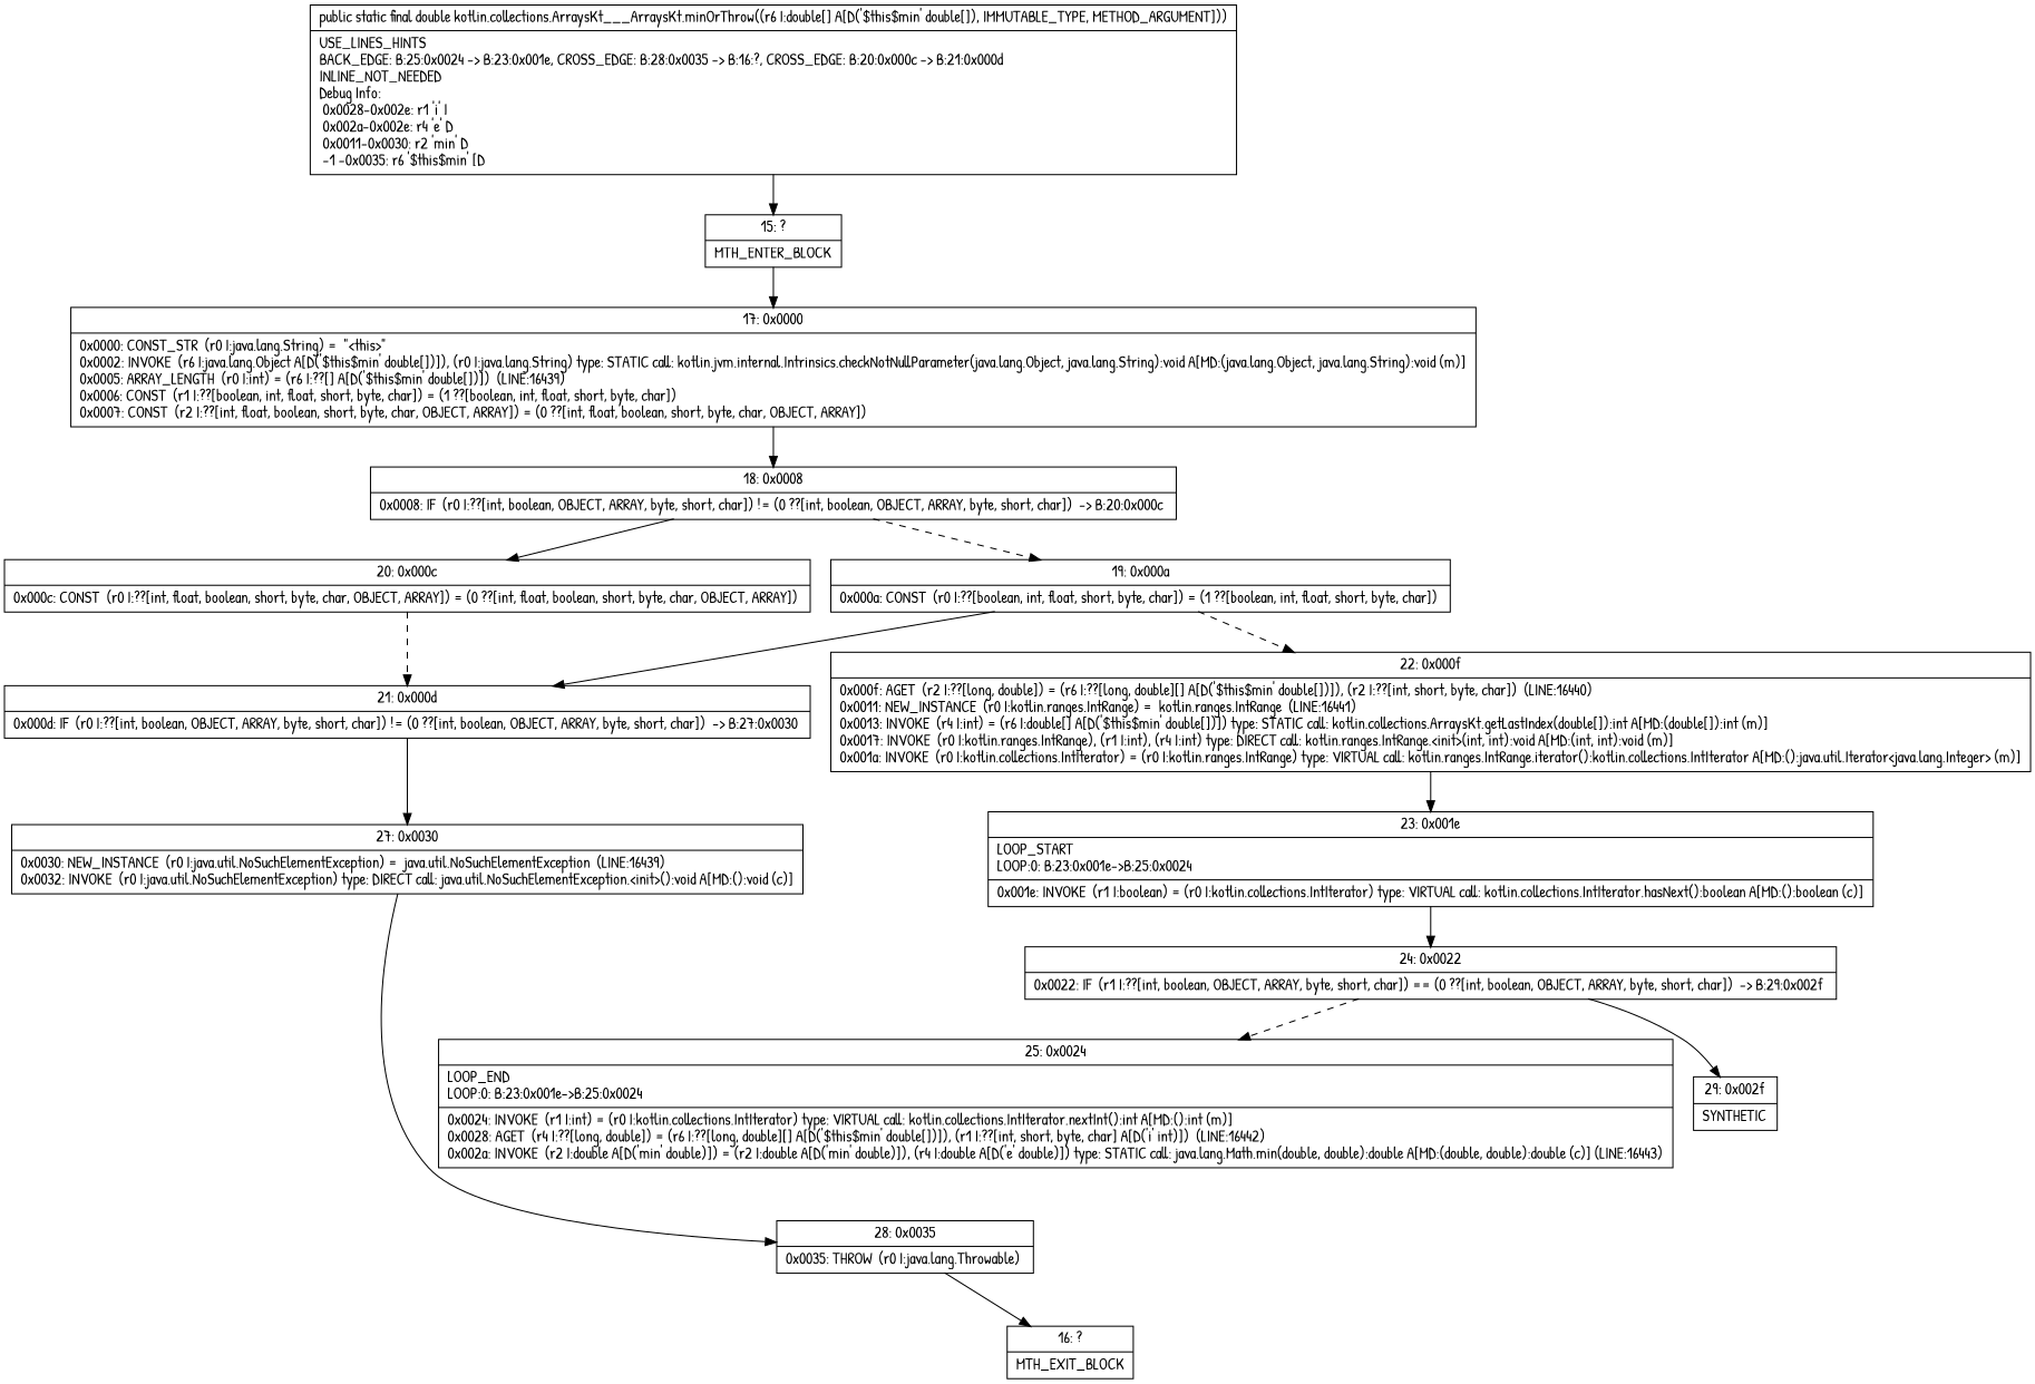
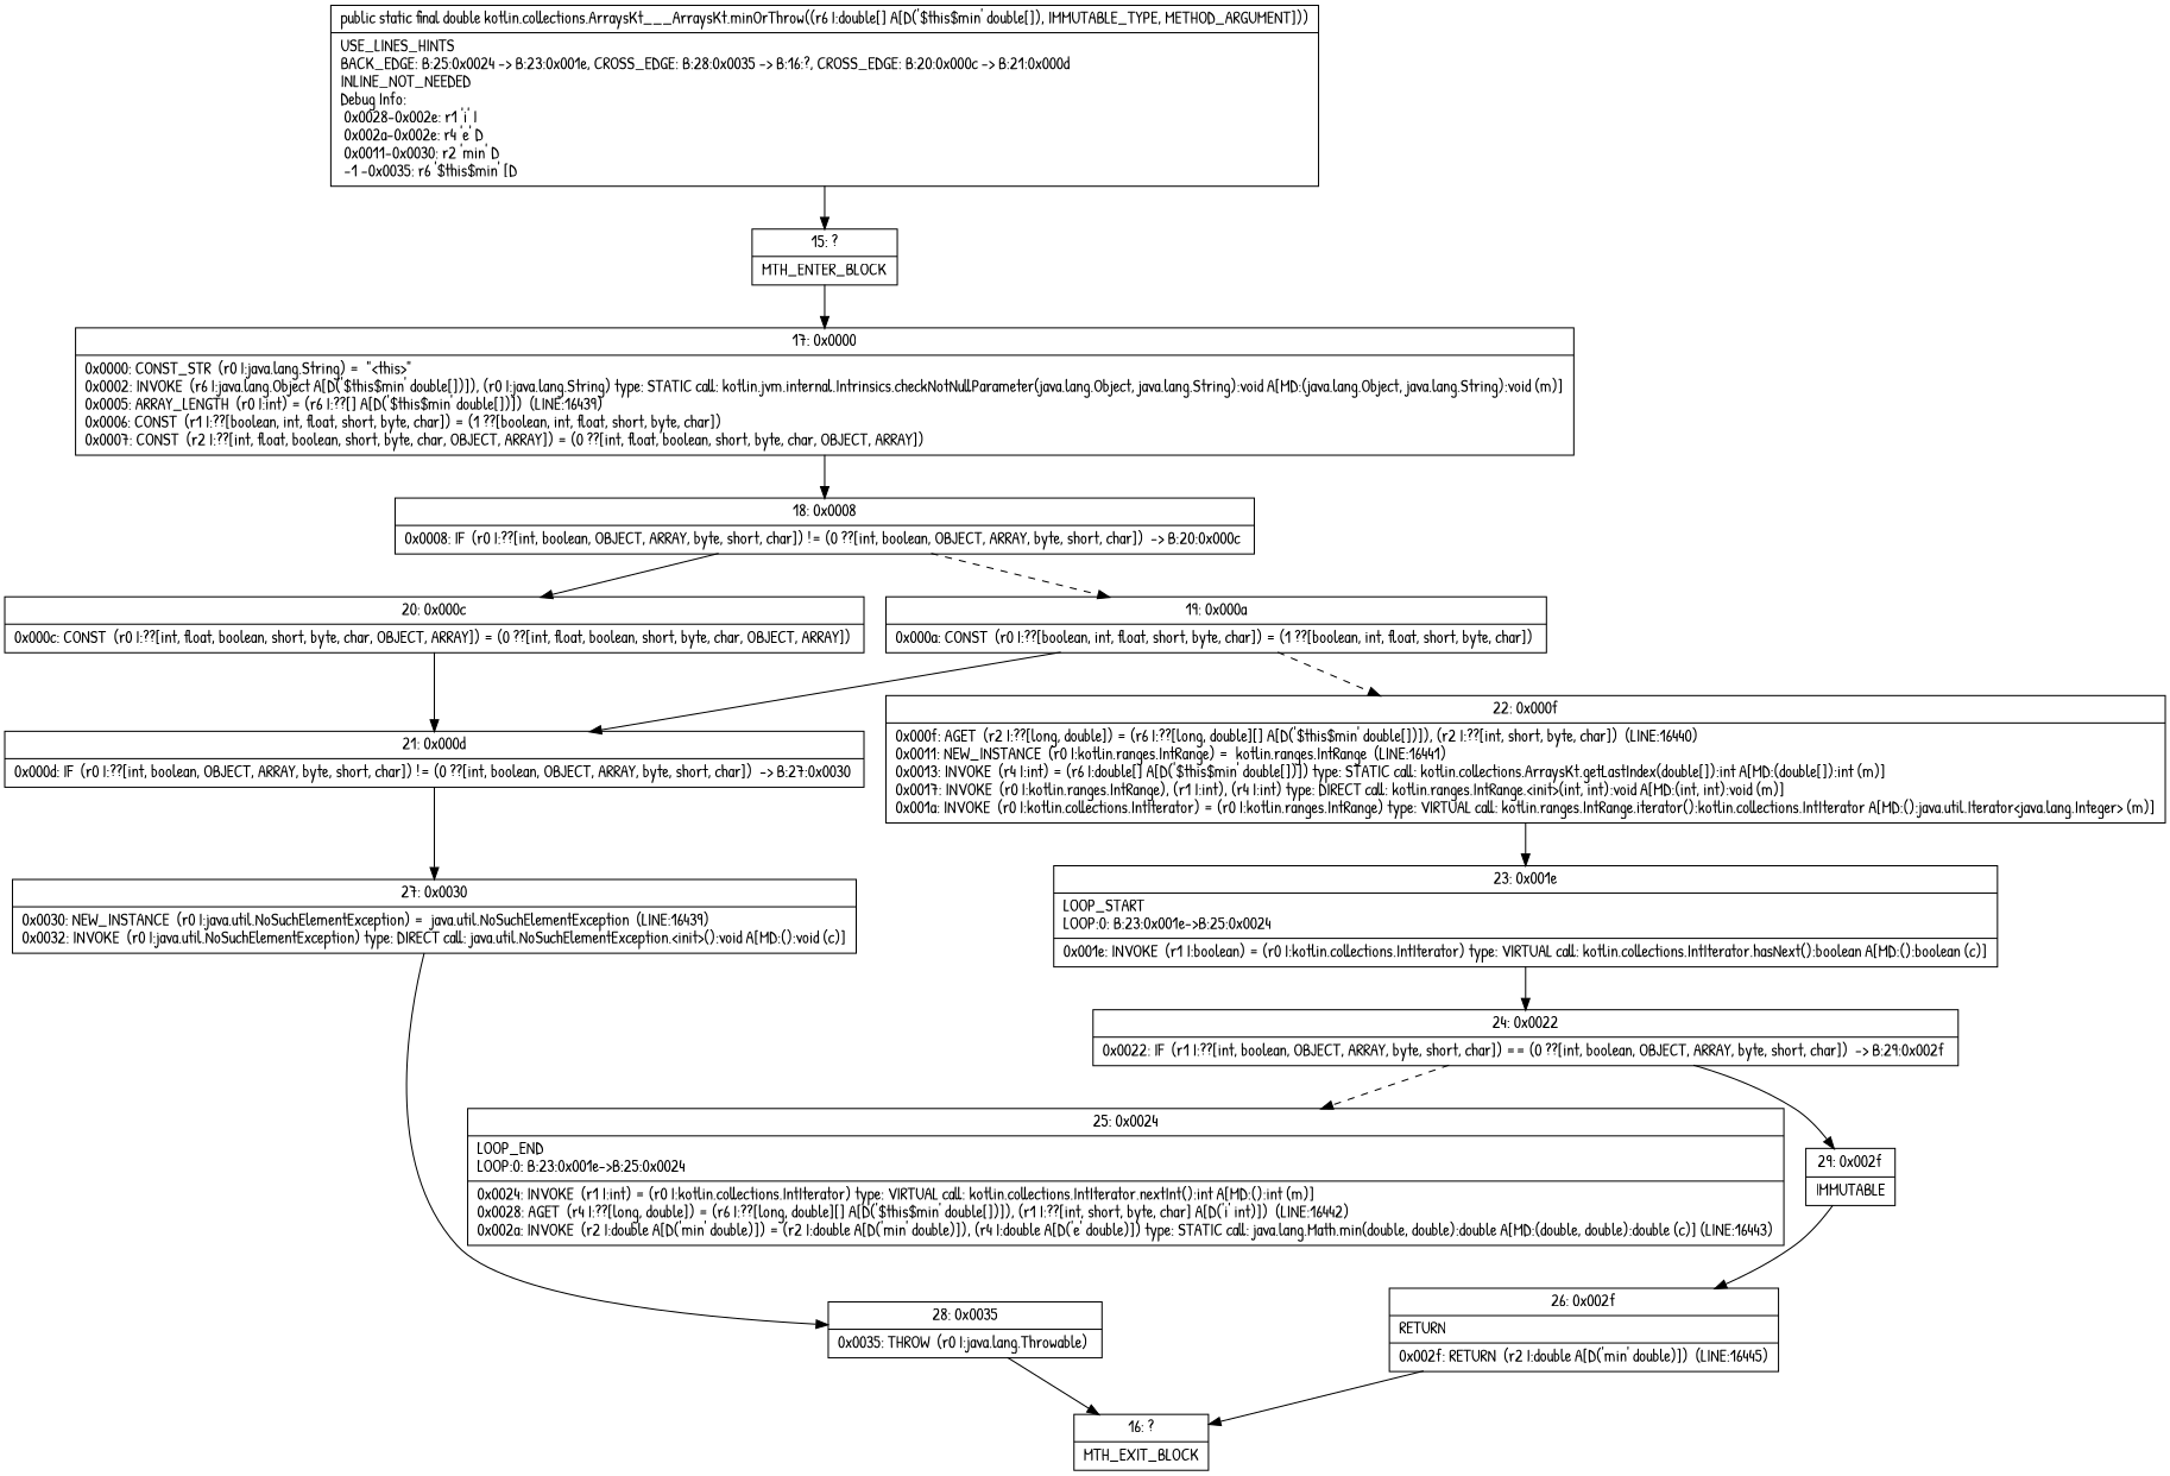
  digraph {
    fontname="Patrick Hand"
    node [fontname="Patrick Hand" shape=record]
    edge [fontname="Patrick Hand"]
    n1 [label="{15\:\ ?|MTH_ENTER_BLOCK\l}"]
    n2 [label="{17\:\ 0x0000|0x0000: CONST_STR  (r0 I:java.lang.String) =  \"\<this\>\" \l0x0002: INVOKE  (r6 I:java.lang.Object A[D('$this$min' double[])]), (r0 I:java.lang.String) type: STATIC call: kotlin.jvm.internal.Intrinsics.checkNotNullParameter(java.lang.Object, java.lang.String):void A[MD:(java.lang.Object, java.lang.String):void (m)]\l0x0005: ARRAY_LENGTH  (r0 I:int) = (r6 I:??[] A[D('$this$min' double[])])  (LINE:16439)\l0x0006: CONST  (r1 I:??[boolean, int, float, short, byte, char]) = (1 ??[boolean, int, float, short, byte, char]) \l0x0007: CONST  (r2 I:??[int, float, boolean, short, byte, char, OBJECT, ARRAY]) = (0 ??[int, float, boolean, short, byte, char, OBJECT, ARRAY]) \l}"]
    n3 [label="{18\:\ 0x0008|0x0008: IF  (r0 I:??[int, boolean, OBJECT, ARRAY, byte, short, char]) != (0 ??[int, boolean, OBJECT, ARRAY, byte, short, char])  \-\> B:20:0x000c \l}"]
    n4 [label="{19\:\ 0x000a|0x000a: CONST  (r0 I:??[boolean, int, float, short, byte, char]) = (1 ??[boolean, int, float, short, byte, char]) \l}"]
    n5 [label="{20\:\ 0x000c|0x000c: CONST  (r0 I:??[int, float, boolean, short, byte, char, OBJECT, ARRAY]) = (0 ??[int, float, boolean, short, byte, char, OBJECT, ARRAY]) \l}"]
    n6 [label="{21\:\ 0x000d|0x000d: IF  (r0 I:??[int, boolean, OBJECT, ARRAY, byte, short, char]) != (0 ??[int, boolean, OBJECT, ARRAY, byte, short, char])  \-\> B:27:0x0030 \l}"]
    n7 [label="{22\:\ 0x000f|0x000f: AGET  (r2 I:??[long, double]) = (r6 I:??[long, double][] A[D('$this$min' double[])]), (r2 I:??[int, short, byte, char])  (LINE:16440)\l0x0011: NEW_INSTANCE  (r0 I:kotlin.ranges.IntRange) =  kotlin.ranges.IntRange  (LINE:16441)\l0x0013: INVOKE  (r4 I:int) = (r6 I:double[] A[D('$this$min' double[])]) type: STATIC call: kotlin.collections.ArraysKt.getLastIndex(double[]):int A[MD:(double[]):int (m)]\l0x0017: INVOKE  (r0 I:kotlin.ranges.IntRange), (r1 I:int), (r4 I:int) type: DIRECT call: kotlin.ranges.IntRange.\<init\>(int, int):void A[MD:(int, int):void (m)]\l0x001a: INVOKE  (r0 I:kotlin.collections.IntIterator) = (r0 I:kotlin.ranges.IntRange) type: VIRTUAL call: kotlin.ranges.IntRange.iterator():kotlin.collections.IntIterator A[MD:():java.util.Iterator\<java.lang.Integer\> (m)]\l}"]
    n8 [label="{27\:\ 0x0030|0x0030: NEW_INSTANCE  (r0 I:java.util.NoSuchElementException) =  java.util.NoSuchElementException  (LINE:16439)\l0x0032: INVOKE  (r0 I:java.util.NoSuchElementException) type: DIRECT call: java.util.NoSuchElementException.\<init\>():void A[MD:():void (c)]\l}"]
    n9 [label="{23\:\ 0x001e|LOOP_START\lLOOP:0: B:23:0x001e\-\>B:25:0x0024\l|0x001e: INVOKE  (r1 I:boolean) = (r0 I:kotlin.collections.IntIterator) type: VIRTUAL call: kotlin.collections.IntIterator.hasNext():boolean A[MD:():boolean (c)]\l}"]
    n10 [label="{28\:\ 0x0035|0x0035: THROW  (r0 I:java.lang.Throwable) \l}"]
    n11 [label="{24\:\ 0x0022|0x0022: IF  (r1 I:??[int, boolean, OBJECT, ARRAY, byte, short, char]) == (0 ??[int, boolean, OBJECT, ARRAY, byte, short, char])  \-\> B:29:0x002f \l}"]
    n12 [label="{25\:\ 0x0024|LOOP_END\lLOOP:0: B:23:0x001e\-\>B:25:0x0024\l|0x0024: INVOKE  (r1 I:int) = (r0 I:kotlin.collections.IntIterator) type: VIRTUAL call: kotlin.collections.IntIterator.nextInt():int A[MD:():int (m)]\l0x0028: AGET  (r4 I:??[long, double]) = (r6 I:??[long, double][] A[D('$this$min' double[])]), (r1 I:??[int, short, byte, char] A[D('i' int)])  (LINE:16442)\l0x002a: INVOKE  (r2 I:double A[D('min' double)]) = (r2 I:double A[D('min' double)]), (r4 I:double A[D('e' double)]) type: STATIC call: java.lang.Math.min(double, double):double A[MD:(double, double):double (c)] (LINE:16443)\l}"]
-   n13 [label="{29\:\ 0x002f|SYNTHETIC\l}"]
+   n13 [label="{29\:\ 0x002f|IMMUTABLE\l}"]
+   n14 [label="{26\:\ 0x002f|RETURN\l|0x002f: RETURN  (r2 I:double A[D('min' double)])  (LINE:16445)\l}"]
    n15 [label="{16\:\ ?|MTH_EXIT_BLOCK\l}"]
    n16 [label="{public static final double kotlin.collections.ArraysKt___ArraysKt.minOrThrow((r6 I:double[] A[D('$this$min' double[]), IMMUTABLE_TYPE, METHOD_ARGUMENT]))  | USE_LINES_HINTS\lBACK_EDGE: B:25:0x0024 \-\> B:23:0x001e, CROSS_EDGE: B:28:0x0035 \-\> B:16:?, CROSS_EDGE: B:20:0x000c \-\> B:21:0x000d\lINLINE_NOT_NEEDED\lDebug Info:\l  0x0028\-0x002e: r1 'i' I\l  0x002a\-0x002e: r4 'e' D\l  0x0011\-0x0030: r2 'min' D\l  \-1 \-0x0035: r6 '$this$min' [D\l}"]
    n1 -> n2
    n2 -> n3
    n3 -> n4 [style=dashed]
    n3 -> n5
    n4 -> n6
    n4 -> n7 [style=dashed]
-   n5 -> n6 [style=dashed]
+   n5 -> n6
    n6 -> n8
    n7 -> n9
    n8 -> n10
    n9 -> n11
    n10 -> n15
    n11 -> n12 [style=dashed]
    n11 -> n13
+   n13 -> n14
+   n14 -> n15
    n16 -> n1
  }
